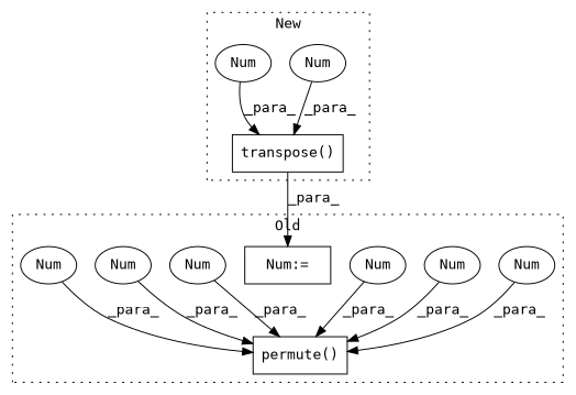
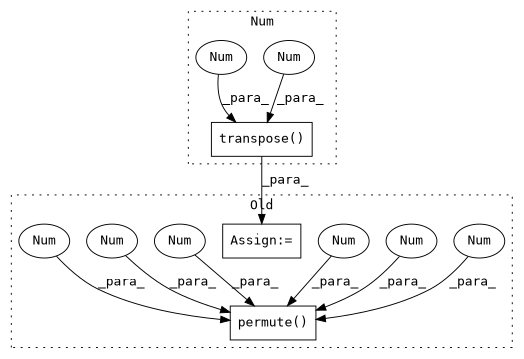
  digraph {
    fontname="DejaVu Sans Mono"
    node [a=76 fontname="DejaVu Sans Mono" l=1 shape=ellipse]
    edge [fontname="DejaVu Sans Mono"]
    n1 [a=75 l="46,1" label="permute()" s="6840,6902" shape=box]
    n2 [label=Num s=6886]
    n3 [label=Num s=6889]
    n4 [label=Num s=6901]
-   n5 [a=68 l=3 label="Num:=" s=6837 shape=box]
+   n5 [a=68 l=3 label="Assign:=" s=6837 shape=box]
    n6 [label=Num s=6898]
    n7 [label=Num s=6892]
    n8 [label=Num s=6895]
    n9 [a=75 l="34,1" label="transpose()" s="6953,6991" shape=box]
    n10 [label=Num s=6987]
    n11 [label=Num s=6990]
    subgraph cluster_1 {
      label=Old
      style=dotted
      n1
      n2
      n3
      n4
      n5
      n6
      n7
      n8
    }
    subgraph cluster_2 {
-     label=New
+     label=Num
      style=dotted
      n9
      n10
      n11
    }
    n2 -> n1 [label=_para_]
    n3 -> n1 [label=_para_]
    n4 -> n1 [label=_para_]
    n6 -> n1 [label=_para_]
    n7 -> n1 [label=_para_]
    n8 -> n1 [label=_para_]
    n9 -> n5 [label=_para_]
    n10 -> n9 [label=_para_]
    n11 -> n9 [label=_para_]
  }
